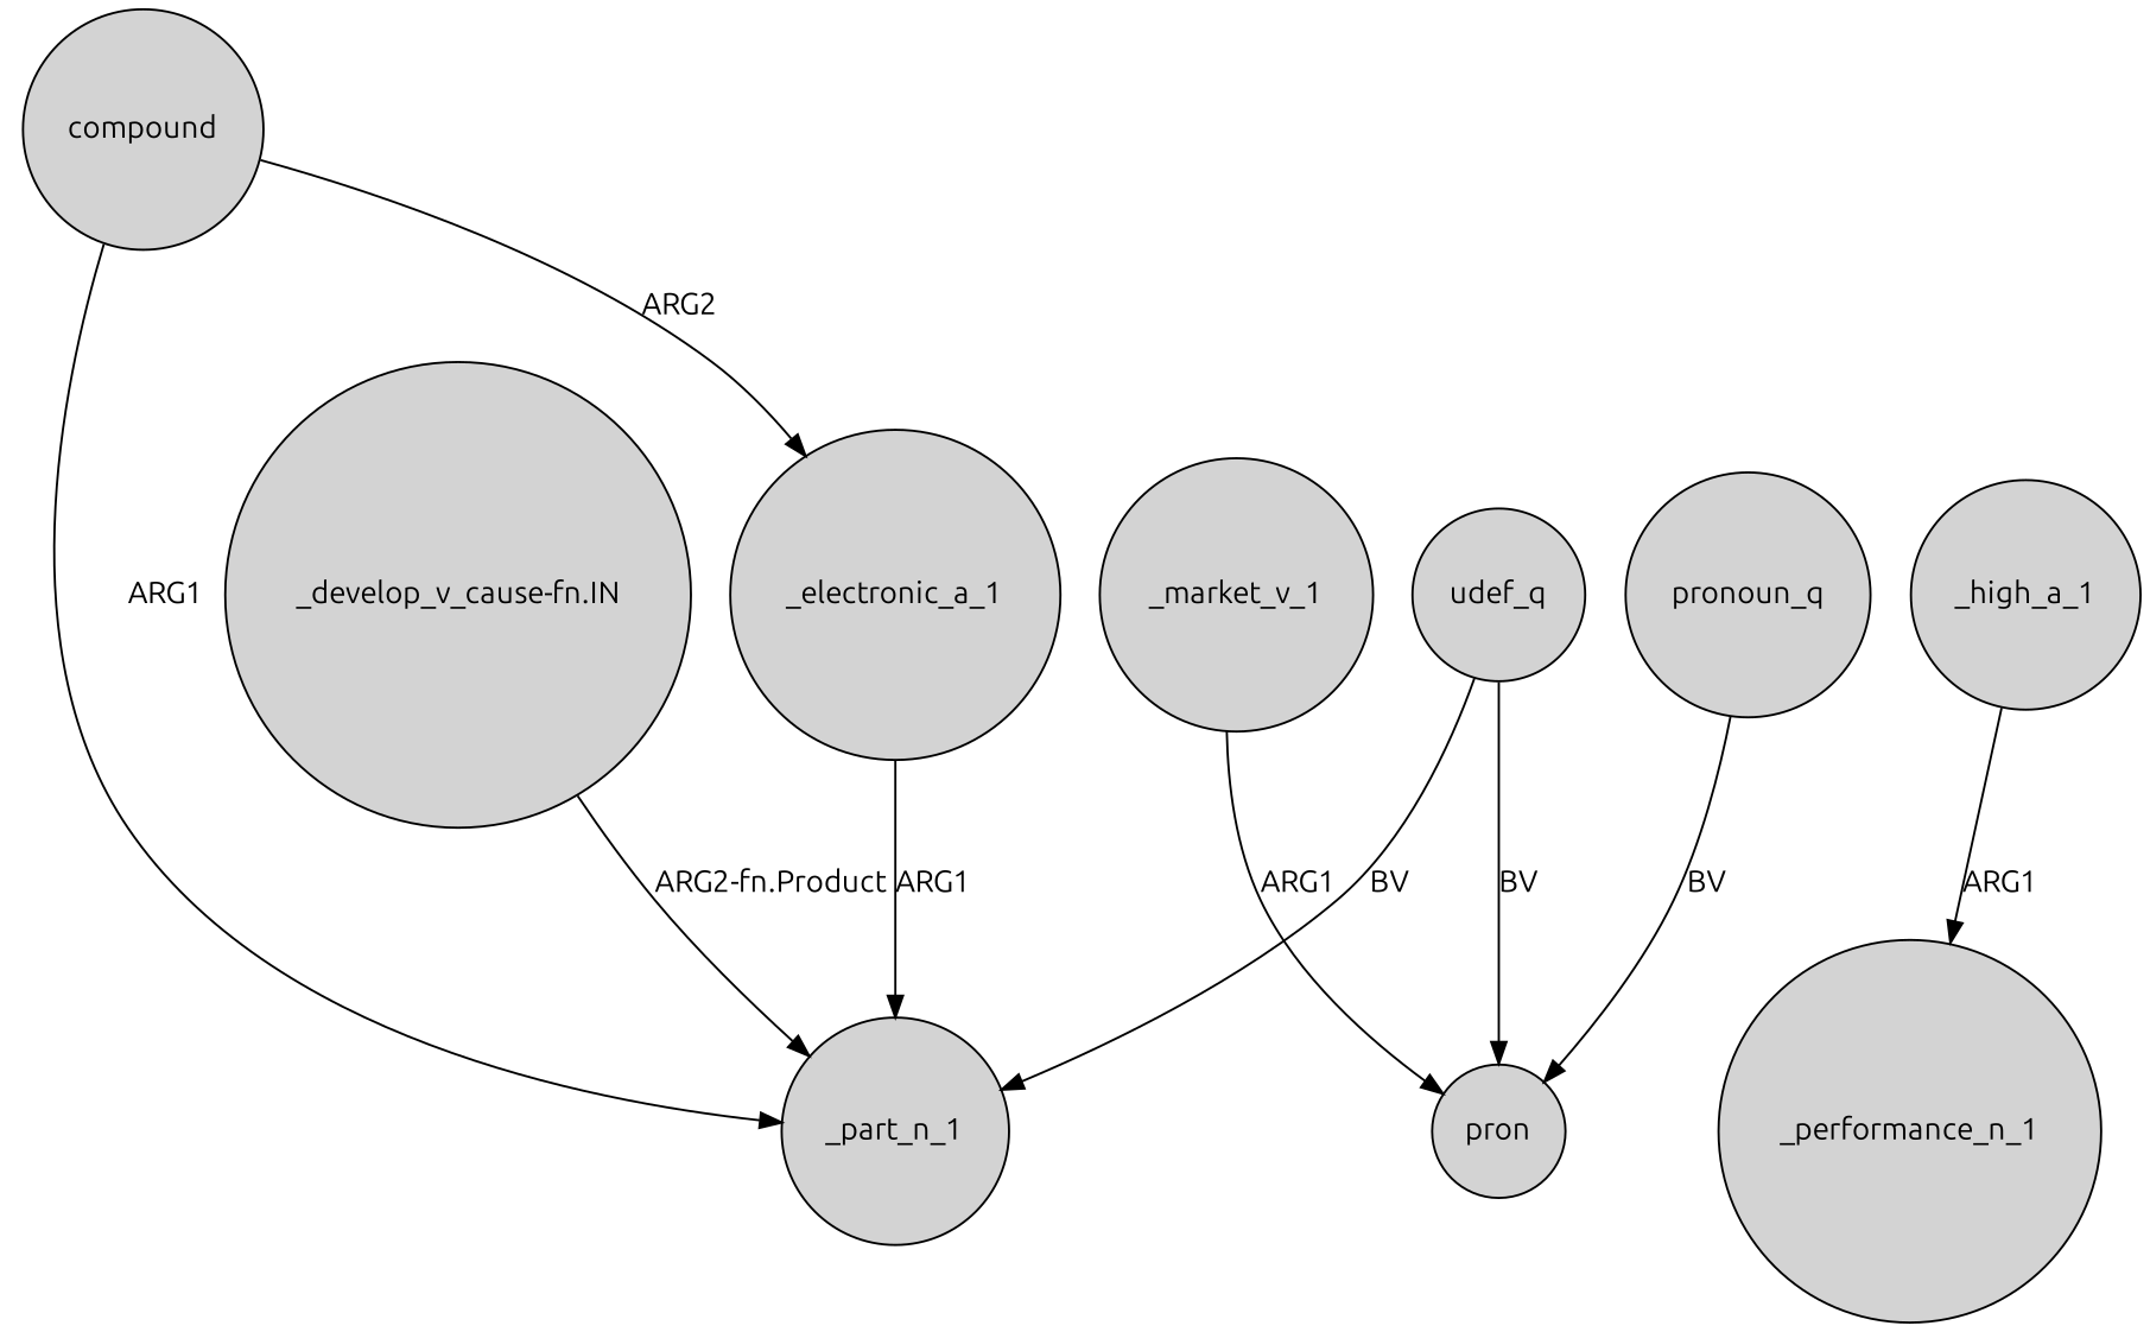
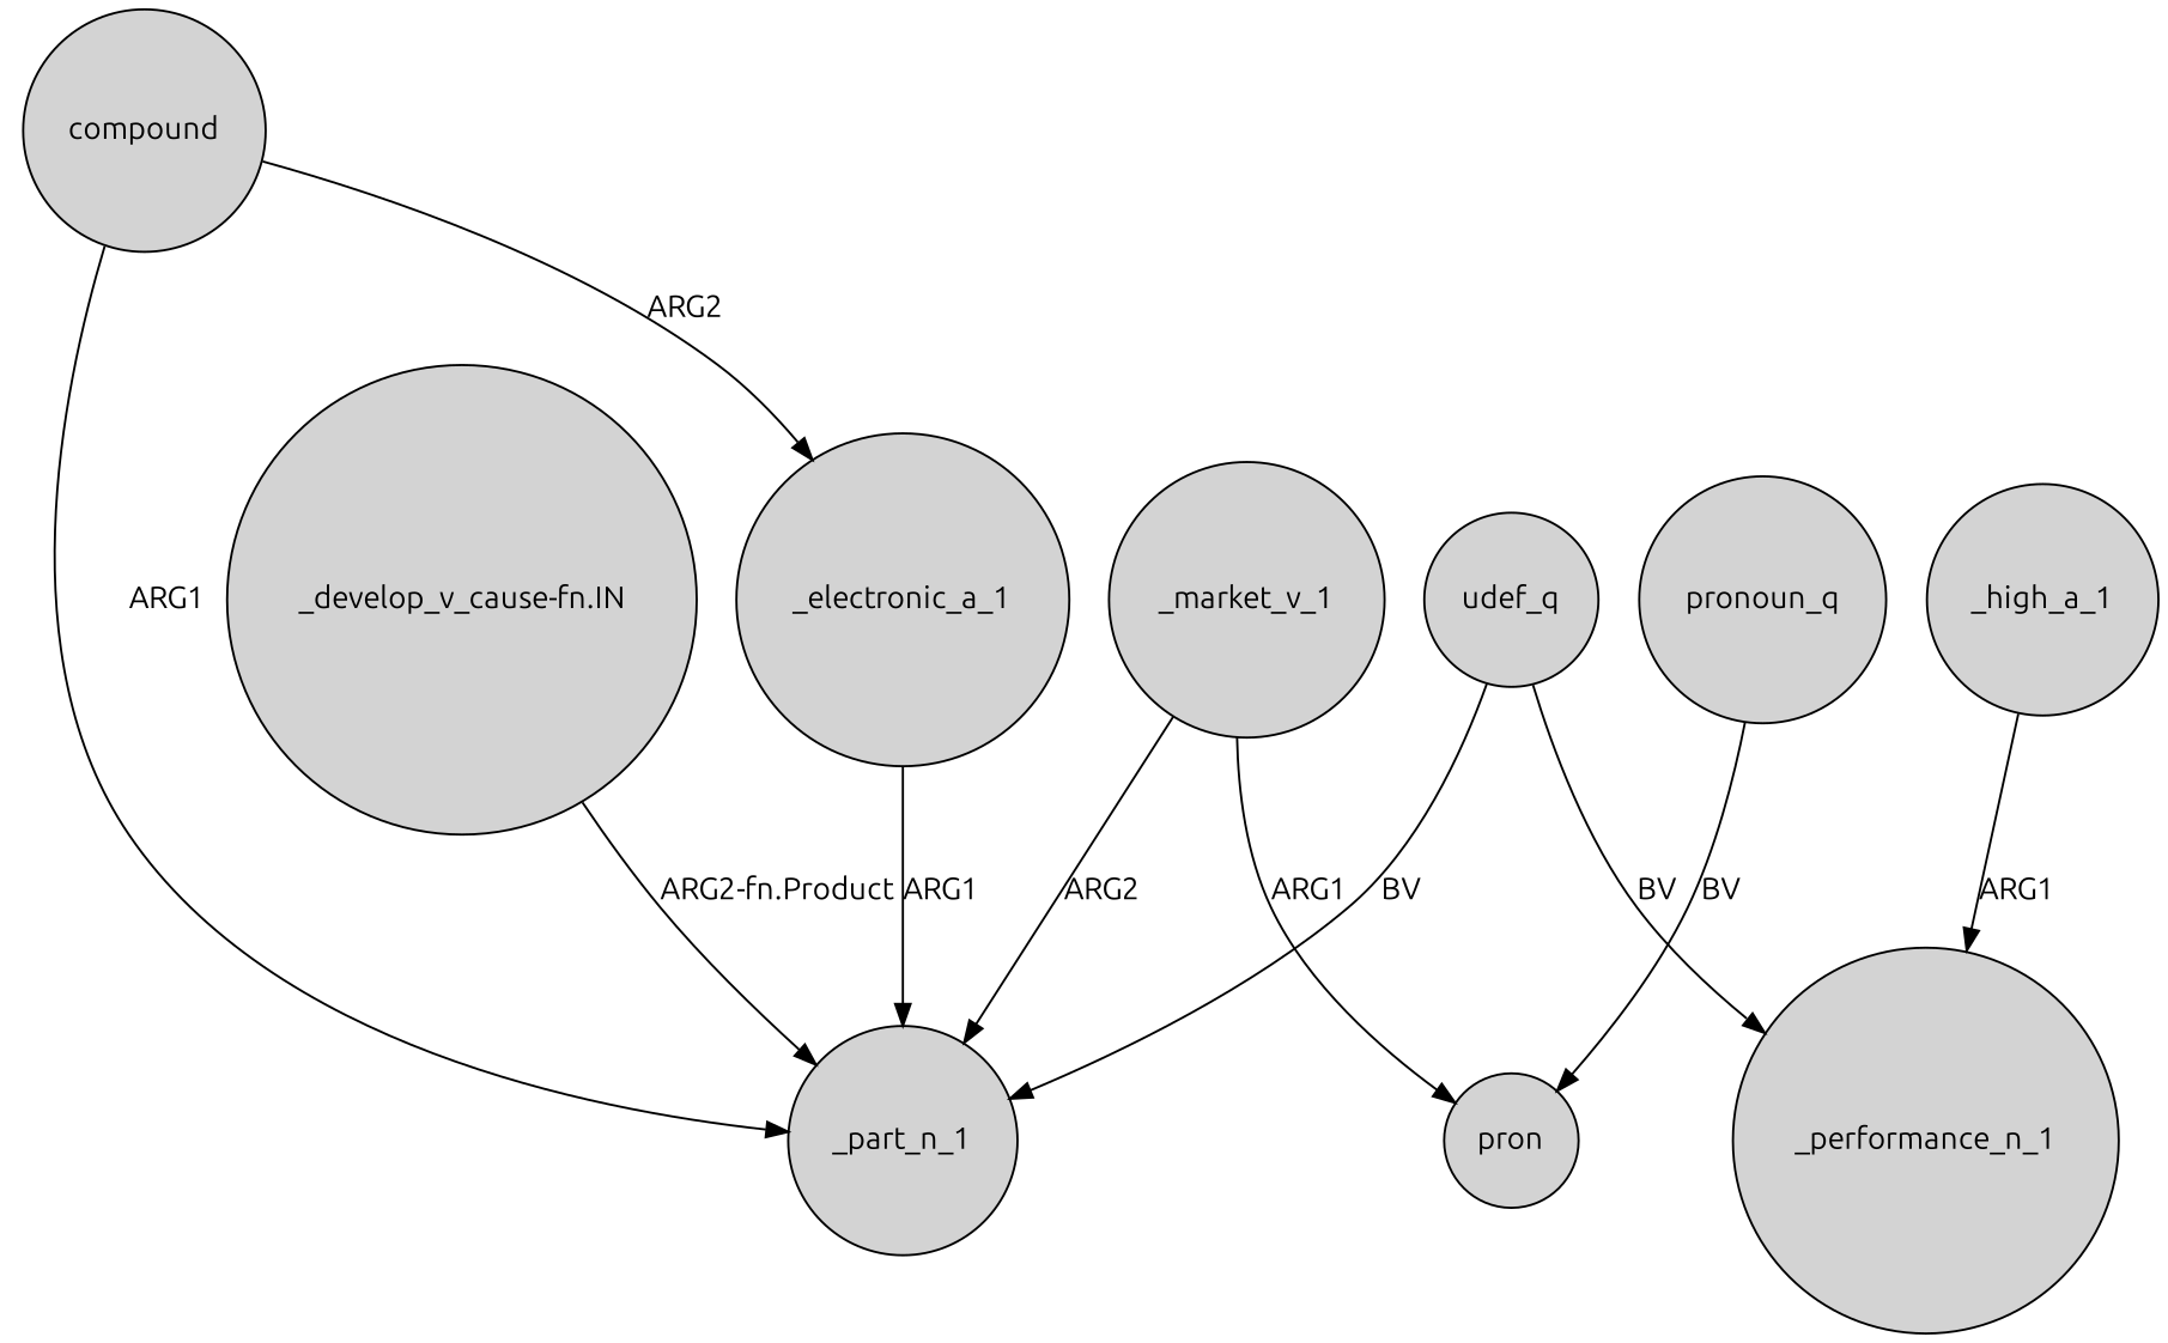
  digraph {
    fontname=Ubuntu
    node [fontname=Ubuntu shape=circle style=filled]
    edge [fontname=Ubuntu]
    _electronic_a_1
    _part_n_1
    "_develop_v_cause-fn.IN"
    _market_v_1
    pron
    _high_a_1
    _performance_n_1
    udef_q
    compound
    pronoun_q
    _electronic_a_1 -> _part_n_1 [label=ARG1]
    "_develop_v_cause-fn.IN" -> _part_n_1 [label="ARG2-fn.Product"]
+   _market_v_1 -> _part_n_1 [label=ARG2]
    _market_v_1 -> pron [label=ARG1]
    _high_a_1 -> _performance_n_1 [label=ARG1]
    udef_q -> _part_n_1 [label=BV]
-   udef_q -> pron [label=BV]
+   udef_q -> _performance_n_1 [label=BV]
    compound -> _electronic_a_1 [label=ARG2]
    compound -> _part_n_1 [label=ARG1]
    pronoun_q -> pron [label=BV]
  }
